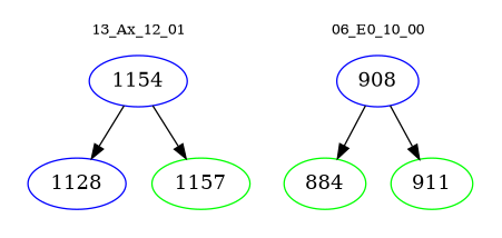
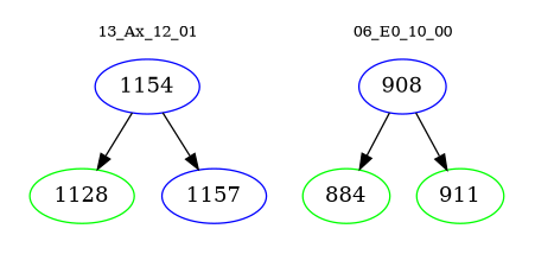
  digraph {
    node [color=blue]
    edge [color=black]
    n1 [label=1154]
-   n2 [label=1128]
-   n3 [color=green label=1157]
+   n2 [color=green label=1128]
+   n3 [label=1157]
    n4 [label=908]
    n5 [color=green label=884]
    n6 [color=green label=911]
    subgraph cluster_1 {
      color=white
      fontsize=10
      label="13_Ax_12_01"
      n1
      n2
      n3
    }
    subgraph cluster_2 {
      color=white
      fontsize=10
      label="06_E0_10_00"
      n4
      n5
      n6
    }
    n1 -> n2
    n1 -> n3
    n4 -> n5
    n4 -> n6
  }
